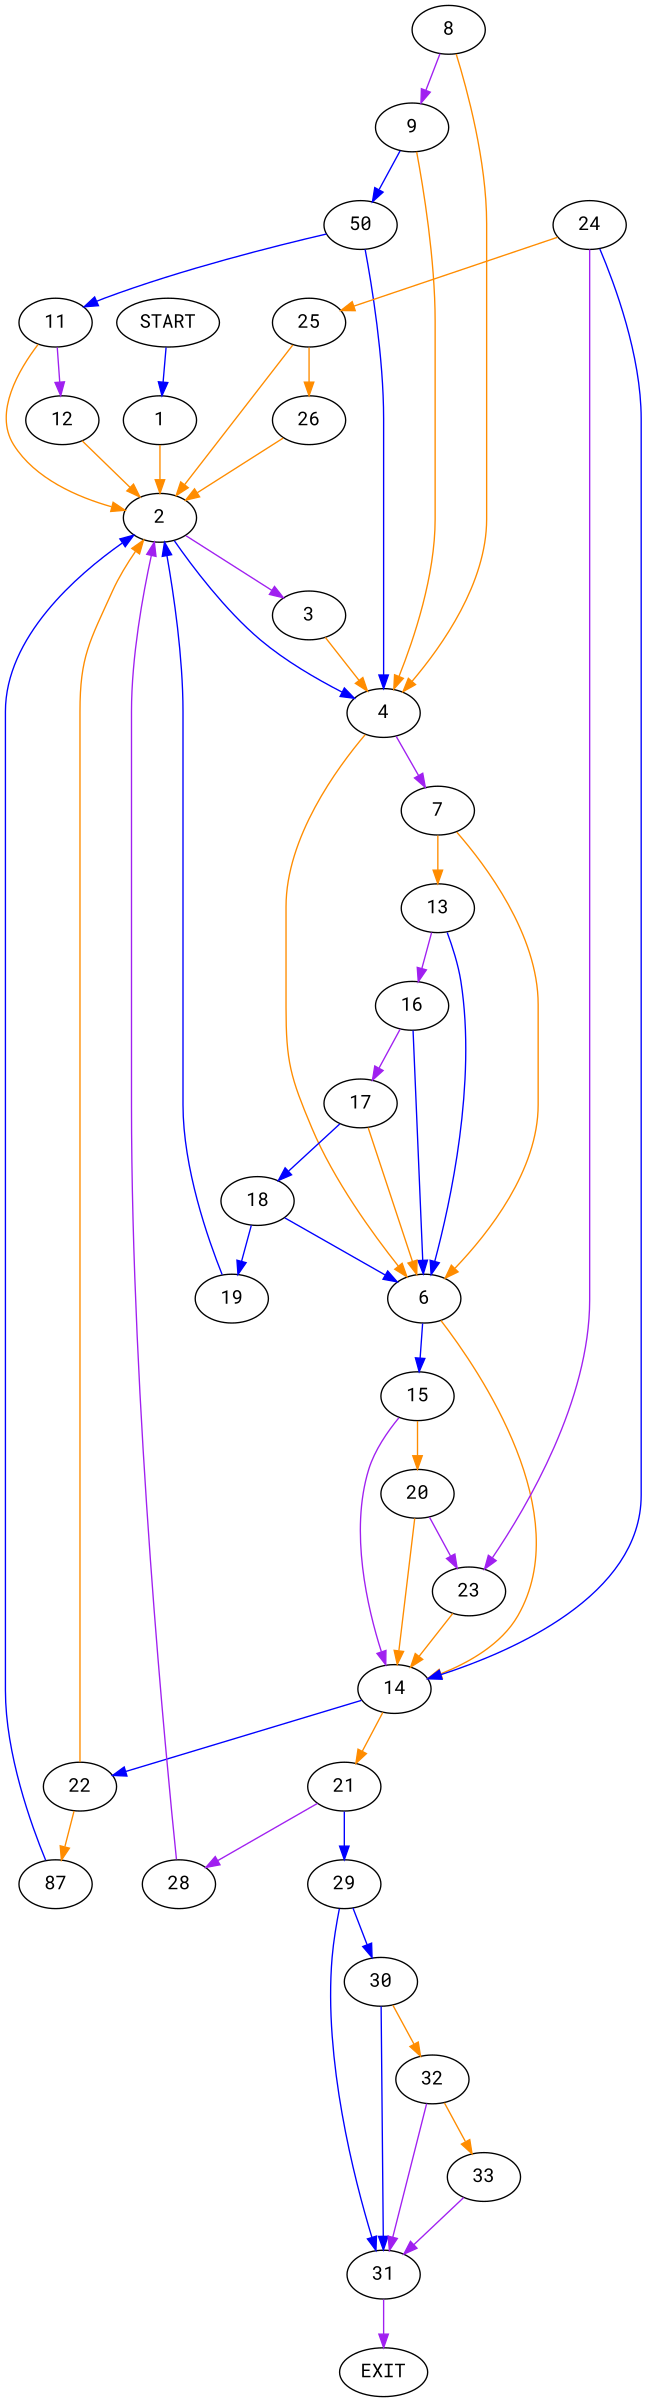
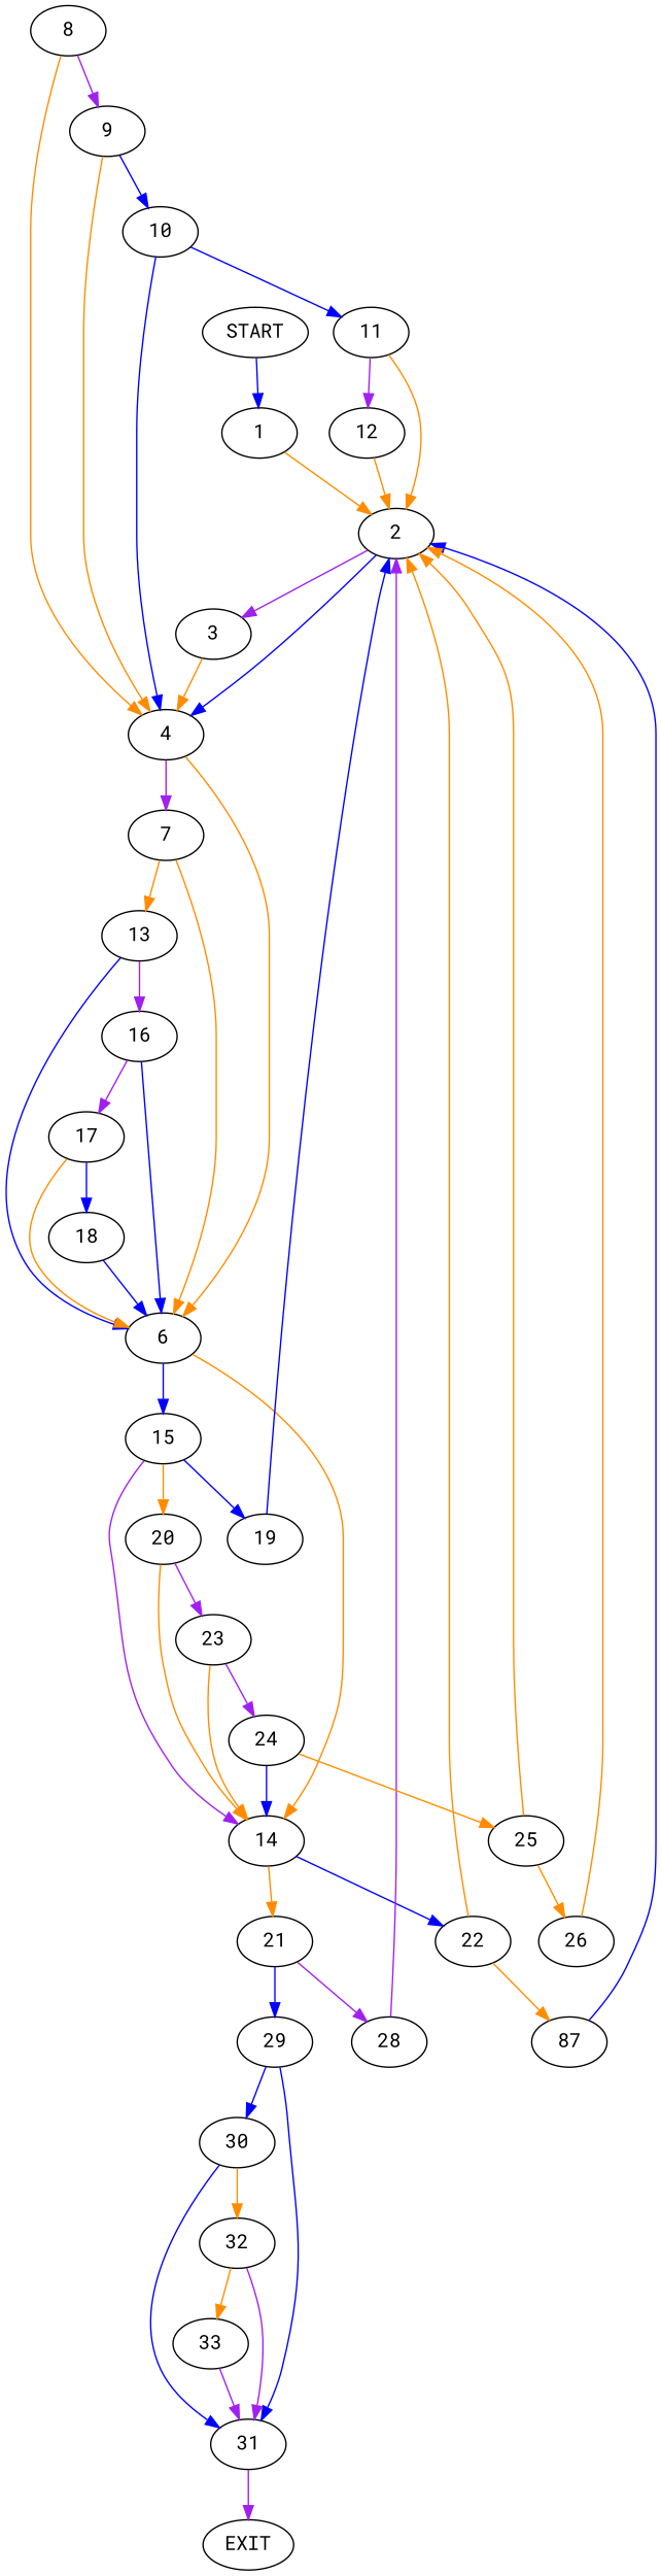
  digraph {
    fontname="Roboto Mono"
    node [fontname="Roboto Mono"]
    edge [color=darkorange fontname="Roboto Mono"]
    n1 [label=START]
    1
    2
    3
    4
    6
    7
    14
    15
    13
    8
    9
    21
    22
    20
    16
-   10 [label=50]
+   10
    11
    12
    17
    28
    29
    n23 [label=87]
    23
    18
    19
    24
    30
    31
    25
    26
    32
    n33 [label=EXIT]
    33
    n1 -> 1 [color=blue]
    1 -> 2
    2 -> 3 [color=purple]
    2 -> 4 [color=blue]
    3 -> 4
    4 -> 6
    4 -> 7 [color=purple]
    6 -> 14
    6 -> 15 [color=blue]
    7 -> 6
    7 -> 13
    14 -> 21
    14 -> 22 [color=blue]
    15 -> 14 [color=purple]
    15 -> 20
    13 -> 6 [color=blue]
    13 -> 16 [color=purple]
    8 -> 4
    8 -> 9 [color=purple]
    9 -> 4
    9 -> 10 [color=blue]
    21 -> 28 [color=purple]
    21 -> 29 [color=blue]
    22 -> 2
    22 -> n23
    20 -> 14
    20 -> 23 [color=purple]
    16 -> 6 [color=blue]
    16 -> 17 [color=purple]
    10 -> 4 [color=blue]
    10 -> 11 [color=blue]
    11 -> 2
    11 -> 12 [color=purple]
    12 -> 2
    17 -> 6
    17 -> 18 [color=blue]
    28 -> 2 [color=purple]
    29 -> 30 [color=blue]
    29 -> 31 [color=blue]
    n23 -> 2 [color=blue]
    23 -> 14
-   24 -> 23 [color=purple]
+   23 -> 24 [color=purple]
    18 -> 6 [color=blue]
-   18 -> 19 [color=blue]
+   15 -> 19 [color=blue]
    19 -> 2 [color=blue]
    24 -> 14 [color=blue]
    24 -> 25
    30 -> 31 [color=blue]
    30 -> 32
    31 -> n33 [color=purple]
    25 -> 2
    25 -> 26
    26 -> 2
    32 -> 31 [color=purple]
    32 -> 33
    33 -> 31 [color=purple]
  }
